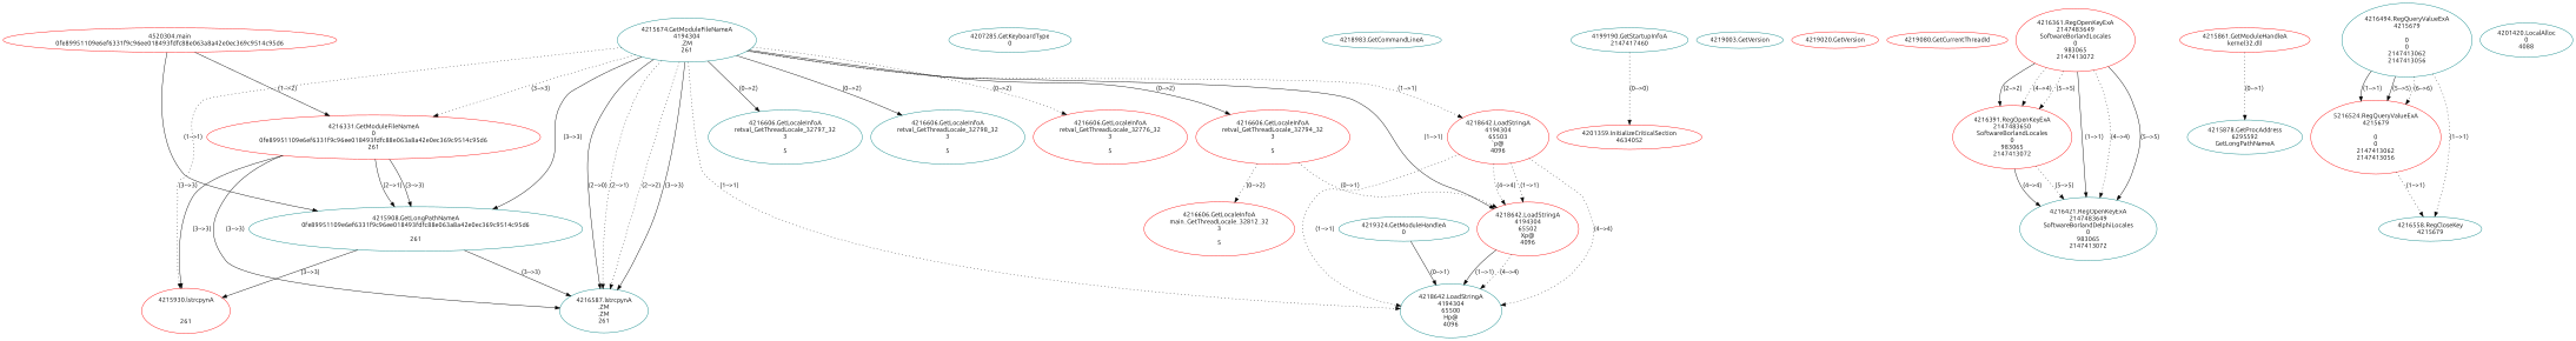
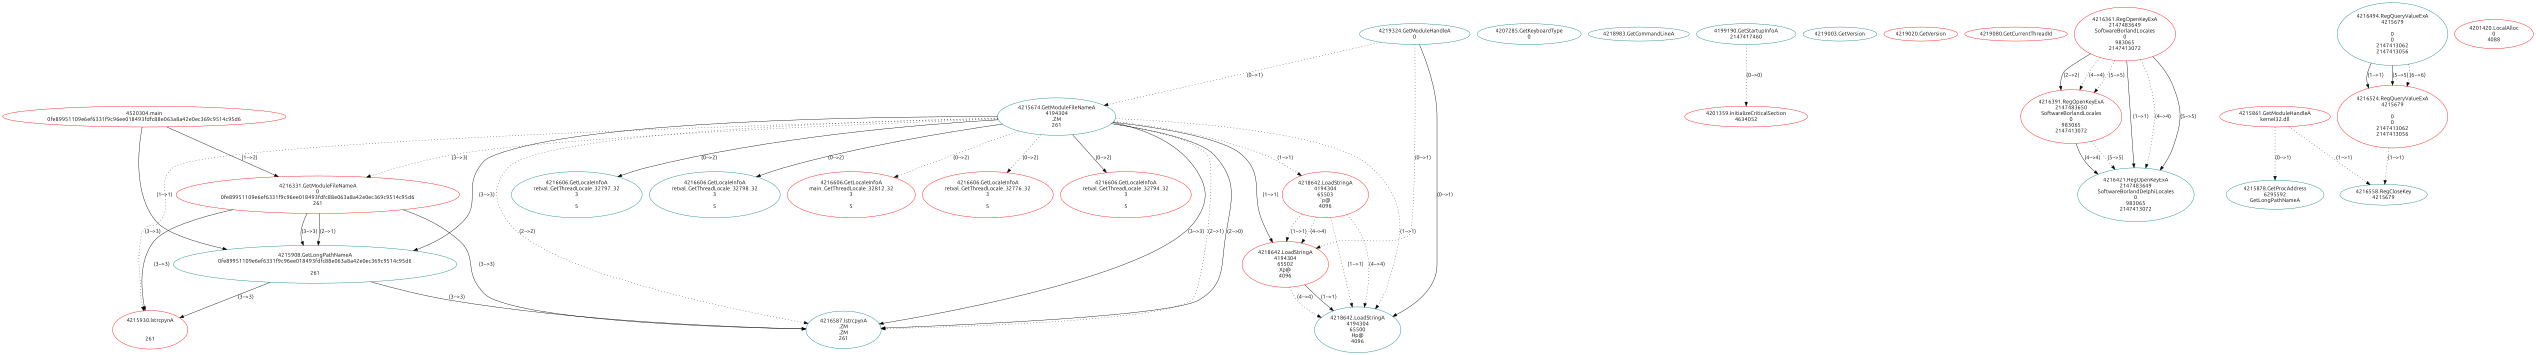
  digraph {
    fontname=Ubuntu
    node [color=teal fontname=Ubuntu]
    edge [fontname=Ubuntu style=dotted]
    n1 [color=red label="4520304.main\n0fe89951109e6ef6331f9c96ee018493fdfc88e063a8a42e0ec369c9514c95d6"]
    n2 [color=red label="4216331.GetModuleFileNameA\n0\n0fe89951109e6ef6331f9c96ee018493fdfc88e063a8a42e0ec369c9514c95d6\n261"]
    n3 [label="4215908.GetLongPathNameA\n0fe89951109e6ef6331f9c96ee018493fdfc88e063a8a42e0ec369c9514c95d6\n\n261"]
    n4 [color=red label="4215930.lstrcpynA\n\n\n261"]
    n5 [label="4216587.lstrcpynA\n.ZM\n.ZM\n261"]
    n6 [label="4219324.GetModuleHandleA\n0"]
    n7 [label="4215674.GetModuleFileNameA\n4194304\n.ZM\n261"]
    n8 [color=red label="4218642.LoadStringA\n4194304\n65502\nXp@\n4096"]
    n9 [label="4218642.LoadStringA\n4194304\n65500\nHp@\n4096"]
    n10 [color=red label="4218642.LoadStringA\n4194304\n65503\n`p@\n4096"]
    n11 [label="4216606.GetLocaleInfoA\nretval_GetThreadLocale_32797_32\n3\n\n5"]
    n12 [label="4216606.GetLocaleInfoA\nretval_GetThreadLocale_32798_32\n3\n\n5"]
    n13 [color=red label="4216606.GetLocaleInfoA\nmain_GetThreadLocale_32812_32\n3\n\n5"]
    n14 [color=red label="4216606.GetLocaleInfoA\nretval_GetThreadLocale_32776_32\n3\n\n5"]
    n15 [color=red label="4216606.GetLocaleInfoA\nretval_GetThreadLocale_32794_32\n3\n\n5"]
    n16 [label="4207285.GetKeyboardType\n0"]
    n17 [label="4218983.GetCommandLineA\n"]
    n18 [label="4199190.GetStartupInfoA\n2147417460"]
    n19 [color=red label="4201359.InitializeCriticalSection\n4634052"]
    n20 [label="4219003.GetVersion\n"]
    n21 [color=red label="4219020.GetVersion\n"]
    n22 [color=red label="4219080.GetCurrentThreadId\n"]
    n23 [color=red label="4216361.RegOpenKeyExA\n2147483649\nSoftware\Borland\Locales\n0\n983065\n2147413072"]
    n24 [color=red label="4216391.RegOpenKeyExA\n2147483650\nSoftware\Borland\Locales\n0\n983065\n2147413072"]
    n25 [label="4216421.RegOpenKeyExA\n2147483649\nSoftware\Borland\Delphi\Locales\n0\n983065\n2147413072"]
    n26 [color=red label="4215861.GetModuleHandleA\nkernel32.dll"]
    n27 [label="4215878.GetProcAddress\n6295592\nGetLongPathNameA"]
    n28 [label="4216494.RegQueryValueExA\n4215679\n\n0\n0\n2147413062\n2147413056"]
-   n29 [color=red label="5216524.RegQueryValueExA\n4215679\n\n0\n0\n2147413062\n2147413056"]
+   n29 [color=red label="4216524.RegQueryValueExA\n4215679\n\n0\n0\n2147413062\n2147413056"]
    n30 [label="4216558.RegCloseKey\n4215679"]
-   n31 [label="4201420.LocalAlloc\n0\n4088"]
+   n31 [color=red label="4201420.LocalAlloc\n0\n4088"]
    n1 -> n2 [label="(1-->2)" style=solid]
    n1 -> n3 [label="(1-->1)" style=solid]
    n2 -> n3 [label="(2-->1)" style=solid]
    n2 -> n3 [label="(3-->3)" style=solid]
    n2 -> n4 [label="(3-->3)" style=solid]
    n2 -> n5 [label="(3-->3)" style=solid]
    n3 -> n4 [label="(3-->3)" style=solid]
    n3 -> n5 [label="(3-->3)" style=solid]
-   n15 -> n8 [label="(0-->1)"]
+   n6 -> n7 [label="(0-->1)"]
+   n6 -> n8 [label="(0-->1)"]
    n6 -> n9 [label="(0-->1)" style=solid]
    n7 -> n2 [label="(3-->3)"]
    n7 -> n3 [label="(3-->3)" style=solid]
    n7 -> n4 [label="(3-->3)"]
    n7 -> n5 [label="(2-->1)"]
    n7 -> n5 [label="(2-->2)"]
    n7 -> n5 [label="(3-->3)" style=solid]
    n7 -> n5 [label="(2-->0)" style=solid]
    n7 -> n8 [label="(1-->1)" style=solid]
    n7 -> n9 [label="(1-->1)"]
    n7 -> n10 [label="(1-->1)"]
    n7 -> n11 [label="(0-->2)" style=solid]
    n7 -> n12 [label="(0-->2)" style=solid]
-   n15 -> n13 [label="(0-->2)"]
+   n7 -> n13 [label="(0-->2)"]
    n7 -> n14 [label="(0-->2)"]
    n7 -> n15 [label="(0-->2)" style=solid]
    n8 -> n9 [label="(1-->1)" style=solid]
    n8 -> n9 [label="(4-->4)"]
    n10 -> n8 [label="(1-->1)"]
    n10 -> n8 [label="(4-->4)"]
    n10 -> n9 [label="(1-->1)"]
    n10 -> n9 [label="(4-->4)"]
    n18 -> n19 [label="(0-->0)"]
    n23 -> n24 [label="(2-->2)" style=solid]
    n23 -> n24 [label="(4-->4)"]
    n23 -> n24 [label="(5-->5)"]
    n23 -> n25 [label="(1-->1)" style=solid]
    n23 -> n25 [label="(4-->4)"]
    n23 -> n25 [label="(5-->5)" style=solid]
    n24 -> n25 [label="(4-->4)" style=solid]
    n24 -> n25 [label="(5-->5)"]
    n26 -> n27 [label="(0-->1)"]
    n28 -> n29 [label="(1-->1)" style=solid]
    n28 -> n29 [label="(5-->5)" style=solid]
    n28 -> n29 [label="(6-->6)"]
-   n28 -> n30 [label="(1-->1)"]
+   n26 -> n30 [label="(1-->1)"]
    n29 -> n30 [label="(1-->1)"]
  }
